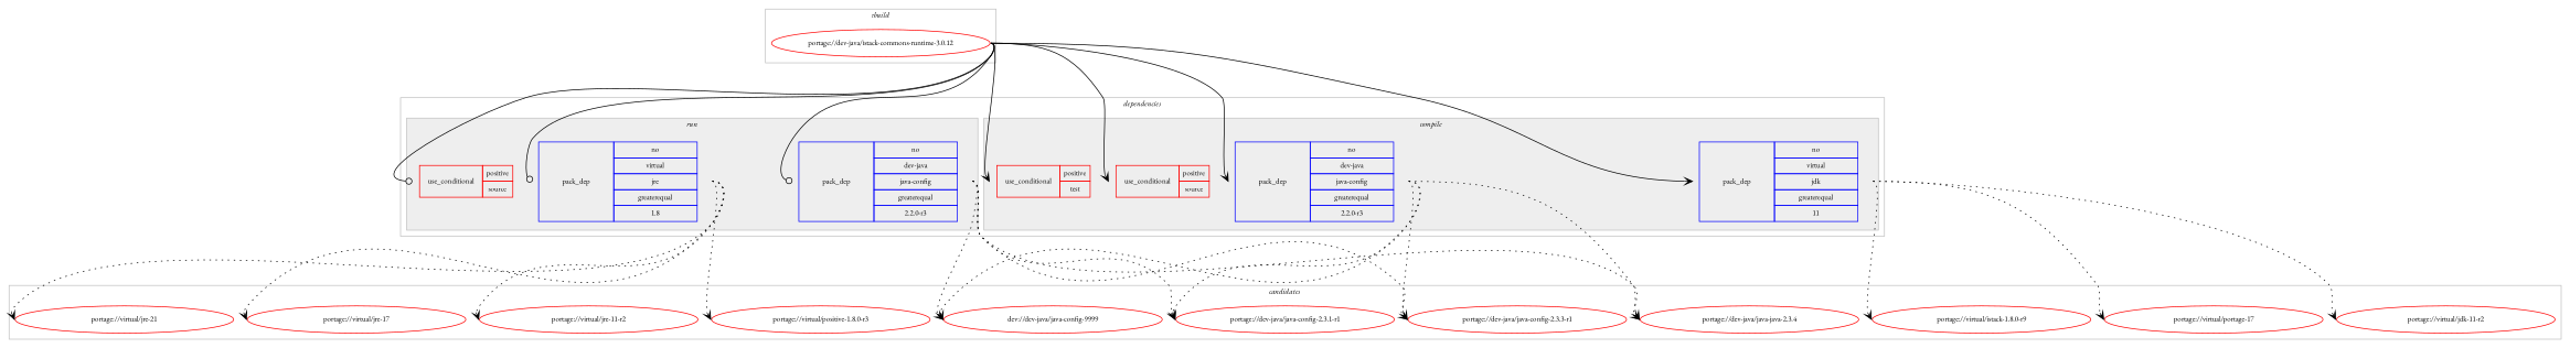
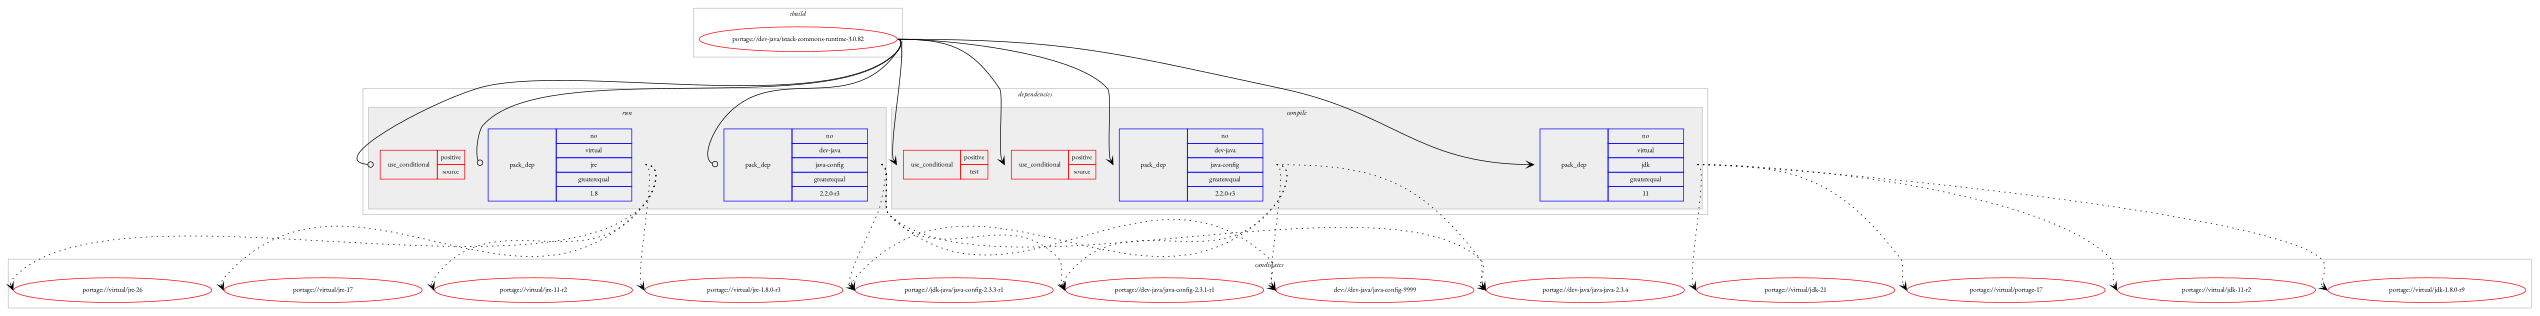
  digraph {
    compound=true
    concentrate=true
    fontname="EB Garamond"
    fontsize=10
    newrank=true
    rankdir=TB
    ranksep=1.5
    node [color=red fontname="EB Garamond" fontsize=10]
    edge [arrowhead=vee fontname="EB Garamond" headport=w style=dotted tailport=e weight=100]
-   n1 [label="portage://dev-java/istack-commons-runtime-3.0.12" width=4]
+   n1 [label="portage://dev-java/istack-commons-runtime-3.0.82" width=4]
    n2 [label=<<TABLE BORDER="0" CELLBORDER="1" CELLSPACING="0" CELLPADDING="4"><TR><TD ROWSPAN="3" CELLPADDING="10">use_conditional</TD></TR><TR><TD>positive</TD></TR><TR><TD>source</TD></TR></TABLE>> shape=none]
    n3 [label=<<TABLE BORDER="0" CELLBORDER="1" CELLSPACING="0" CELLPADDING="4"><TR><TD ROWSPAN="3" CELLPADDING="10">use_conditional</TD></TR><TR><TD>positive</TD></TR><TR><TD>test</TD></TR></TABLE>> shape=none]
    n4 [color=blue label=<<TABLE BORDER="0" CELLBORDER="1" CELLSPACING="0" CELLPADDING="4" WIDTH="220"><TR><TD ROWSPAN="6" CELLPADDING="30">pack_dep</TD></TR><TR><TD WIDTH="110">no</TD></TR><TR><TD>dev-java</TD></TR><TR><TD>java-config</TD></TR><TR><TD>greaterequal</TD></TR><TR><TD>2.2.0-r3</TD></TR></TABLE>> shape=none]
    n5 [color=blue label=<<TABLE BORDER="0" CELLBORDER="1" CELLSPACING="0" CELLPADDING="4" WIDTH="220"><TR><TD ROWSPAN="6" CELLPADDING="30">pack_dep</TD></TR><TR><TD WIDTH="110">no</TD></TR><TR><TD>virtual</TD></TR><TR><TD>jdk</TD></TR><TR><TD>greaterequal</TD></TR><TR><TD>11</TD></TR></TABLE>> shape=none]
    n6 [label=<<TABLE BORDER="0" CELLBORDER="1" CELLSPACING="0" CELLPADDING="4"><TR><TD ROWSPAN="3" CELLPADDING="10">use_conditional</TD></TR><TR><TD>positive</TD></TR><TR><TD>source</TD></TR></TABLE>> shape=none]
    n7 [color=blue label=<<TABLE BORDER="0" CELLBORDER="1" CELLSPACING="0" CELLPADDING="4" WIDTH="220"><TR><TD ROWSPAN="6" CELLPADDING="30">pack_dep</TD></TR><TR><TD WIDTH="110">no</TD></TR><TR><TD>dev-java</TD></TR><TR><TD>java-config</TD></TR><TR><TD>greaterequal</TD></TR><TR><TD>2.2.0-r3</TD></TR></TABLE>> shape=none]
    n8 [color=blue label=<<TABLE BORDER="0" CELLBORDER="1" CELLSPACING="0" CELLPADDING="4" WIDTH="220"><TR><TD ROWSPAN="6" CELLPADDING="30">pack_dep</TD></TR><TR><TD WIDTH="110">no</TD></TR><TR><TD>virtual</TD></TR><TR><TD>jre</TD></TR><TR><TD>greaterequal</TD></TR><TR><TD>1.8</TD></TR></TABLE>> shape=none]
    n9 [label="portage://dev-java/java-config-2.3.1-r1" width=4]
-   n10 [label="portage://dev-java/java-config-2.3.3-r1" width=4]
+   n10 [label="portage://jdk-java/java-config-2.3.3-r1" width=4]
    n11 [label="portage://dev-java/java-java-2.3.4" width=4]
    n12 [label="dev://dev-java/java-config-9999" width=4]
-   n13 [label="portage://virtual/istack-1.8.0-r9" width=4]
+   n13 [label="portage://virtual/jdk-1.8.0-r9" width=4]
    n14 [label="portage://virtual/jdk-11-r2" width=4]
    n15 [label="portage://virtual/portage-17" width=4]
-   n17 [label="portage://virtual/positive-1.8.0-r3" width=4]
+   n16 [label="portage://virtual/jdk-21" width=4]
+   n17 [label="portage://virtual/jre-1.8.0-r3" width=4]
    n18 [label="portage://virtual/jre-11-r2" width=4]
    n19 [label="portage://virtual/jre-17" width=4]
-   n20 [label="portage://virtual/jre-21" width=4]
+   n20 [label="portage://virtual/jre-26" width=4]
    subgraph cluster_1 {
      color=gray
      label=<<i>ebuild</i>>
      rank=same
      n1
    }
    subgraph cluster_2 {
      color=gray
      label=<<i>dependencies</i>>
      subgraph cluster_3 {
        color=gray
        fillcolor="#eeeeee"
        label=<<i>compile</i>>
        style=filled
        subgraph sub_4 {
          color=gray
          fillcolor="#eeeeee"
          label=<<i>compile</i>>
          style=filled
          n2
        }
        subgraph sub_5 {
          color=gray
          fillcolor="#eeeeee"
          label=<<i>compile</i>>
          style=filled
          n3
        }
        subgraph sub_6 {
          color=gray
          fillcolor="#eeeeee"
          label=<<i>compile</i>>
          style=filled
          n4
        }
        subgraph sub_7 {
          color=gray
          fillcolor="#eeeeee"
          label=<<i>compile</i>>
          style=filled
          n5
        }
      }
      subgraph cluster_8 {
        color=gray
        fillcolor="#eeeeee"
        label=<<i>compile and run</i>>
        style=filled
      }
      subgraph cluster_9 {
        color=gray
        fillcolor="#eeeeee"
        label=<<i>run</i>>
        style=filled
        subgraph sub_10 {
          color=gray
          fillcolor="#eeeeee"
          label=<<i>run</i>>
          style=filled
          n6
        }
        subgraph sub_11 {
          color=gray
          fillcolor="#eeeeee"
          label=<<i>run</i>>
          style=filled
          n7
        }
        subgraph sub_12 {
          color=gray
          fillcolor="#eeeeee"
          label=<<i>run</i>>
          style=filled
          n8
        }
      }
    }
    subgraph cluster_13 {
      color=gray
      label=<<i>candidates</i>>
      rank=same
      subgraph sub_14 {
        color=black
        label=<<i>candidates</i>>
        nodesep=1
        rank=same
        n9
        n10
        n11
        n12
      }
      subgraph sub_15 {
        color=black
        label=<<i>candidates</i>>
        nodesep=1
        rank=same
        n13
        n14
        n15
+       n16
      }
      subgraph sub_16 {
        color=black
        label=<<i>candidates</i>>
        nodesep=1
        rank=same
        n9
        n10
        n11
        n12
      }
      subgraph sub_17 {
        color=black
        label=<<i>candidates</i>>
        nodesep=1
        rank=same
        n17
        n18
        n19
        n20
      }
    }
    n1 -> n2 [style=solid weight=20]
    n1 -> n3 [style=solid weight=20]
    n1 -> n4 [style=solid weight=20]
    n1 -> n5 [style=solid weight=20]
    n1 -> n6 [arrowhead=odot style=solid weight=20]
    n1 -> n7 [arrowhead=odot style=solid weight=20]
    n1 -> n8 [arrowhead=odot style=solid weight=20]
    n4 -> n9
    n4 -> n10
    n4 -> n11
    n4 -> n12
    n5 -> n13
    n5 -> n14
    n5 -> n15
+   n5 -> n16
    n7 -> n9
    n7 -> n10
    n7 -> n11
    n7 -> n12
    n8 -> n17
    n8 -> n18
    n8 -> n19
    n8 -> n20
  }
